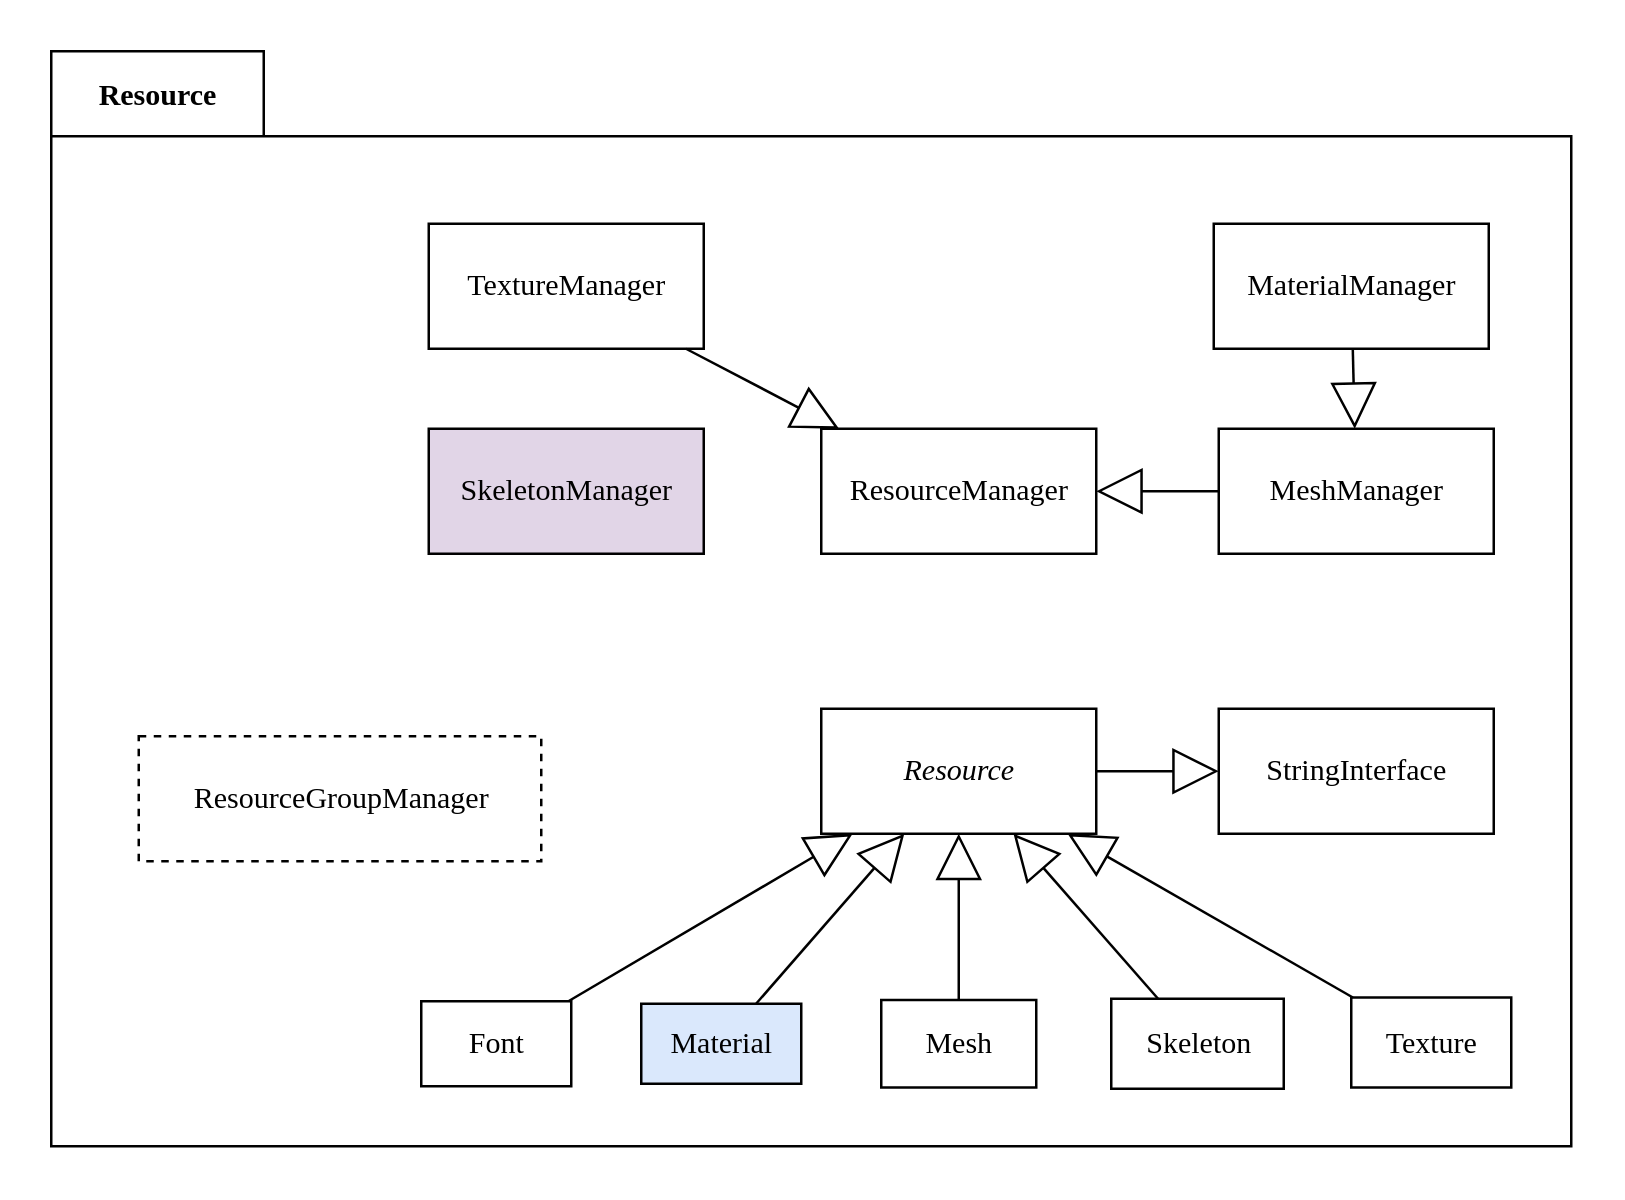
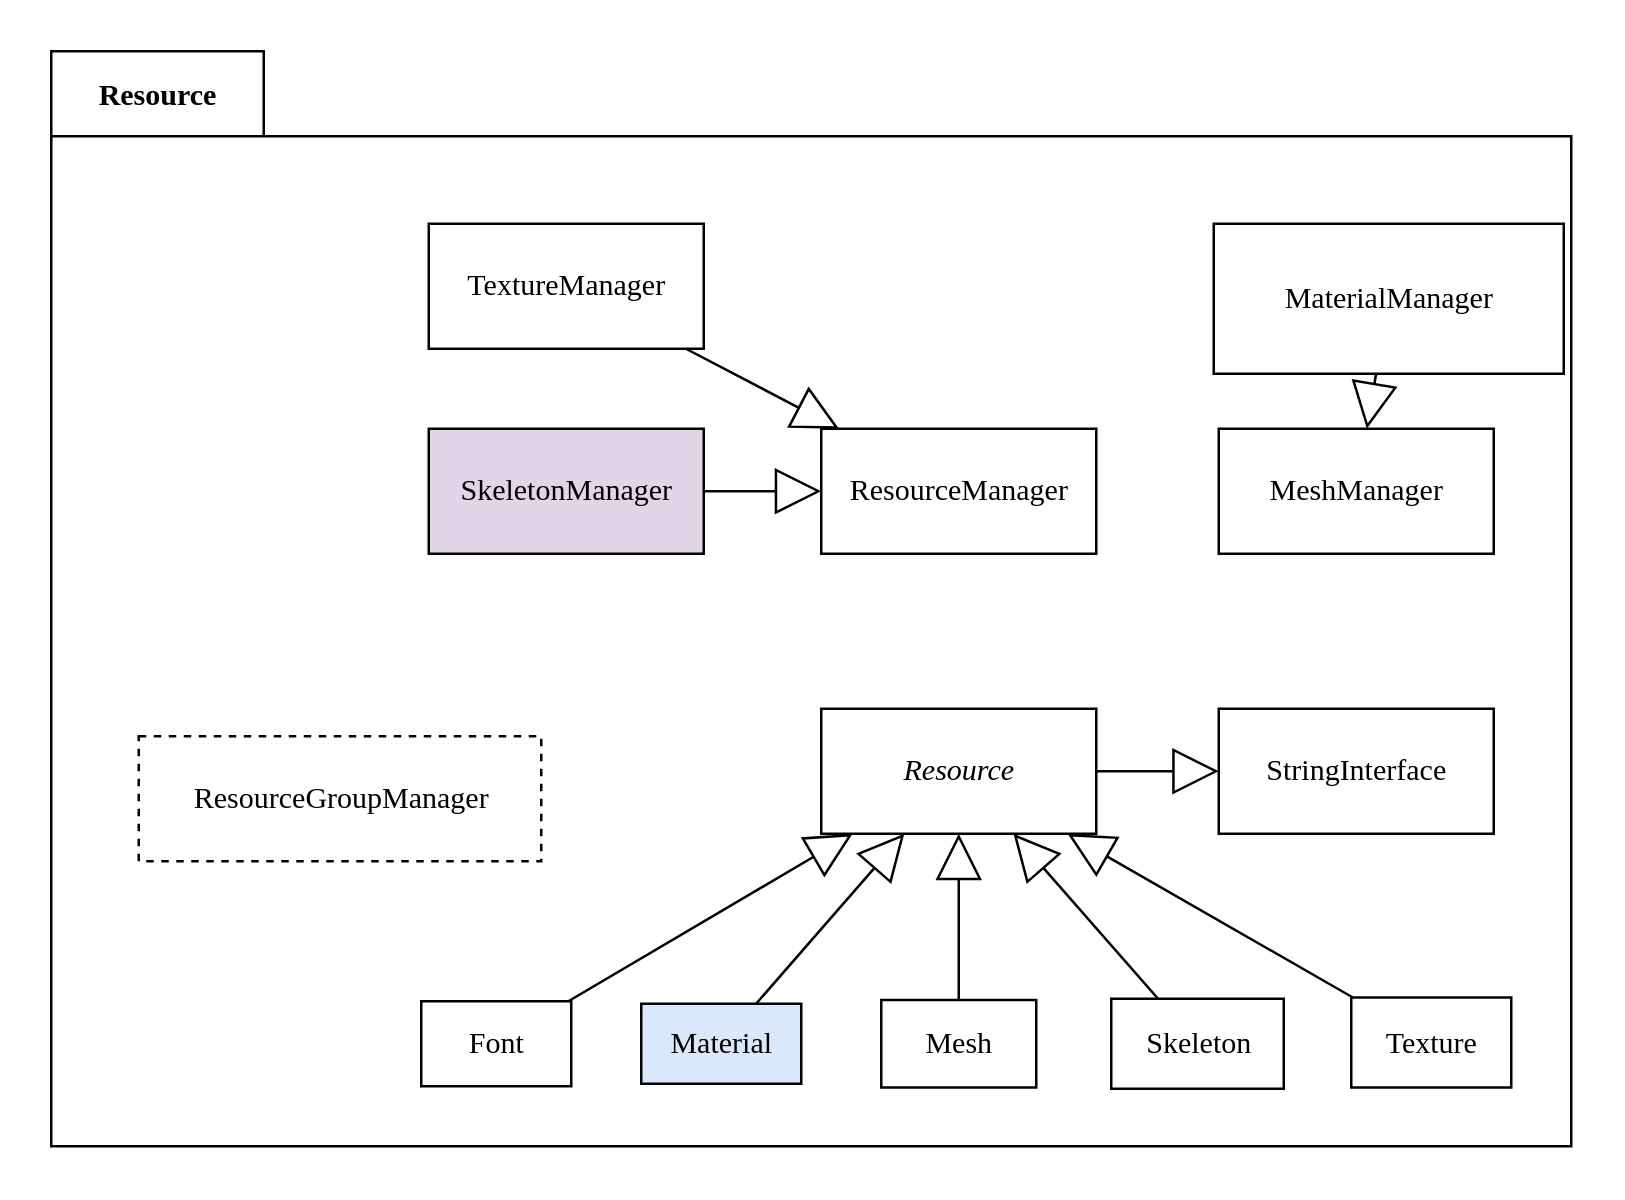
  <mxCell id="0" />
  <mxCell id="1" parent="0" />
  <mxCell id="2" value="" style="shape=folder;fontStyle=1;spacingTop=10;tabWidth=85;tabHeight=34;tabPosition=left;html=1;fontFamily=Comic Sans MS;" parent="1" vertex="1"><mxGeometry x="20" y="20" width="608" height="438" as="geometry" /></mxCell>
  <mxCell id="3" value="Resource" style="html=1;fontStyle=2;fontFamily=Comic Sans MS;" parent="1" vertex="1"><mxGeometry x="328" y="283" width="110" height="50" as="geometry" /></mxCell>
  <mxCell id="4" value="Font" style="html=1;fontFamily=Comic Sans MS;" parent="1" vertex="1"><mxGeometry x="168" y="400" width="60" height="34" as="geometry" /></mxCell>
  <mxCell id="5" value="Material" style="html=1;fontFamily=Comic Sans MS;fillColor=#dae8fc;" parent="1" vertex="1"><mxGeometry x="256" y="401" width="64" height="32" as="geometry" /></mxCell>
  <mxCell id="6" value="Mesh" style="html=1;fontFamily=Comic Sans MS;" parent="1" vertex="1"><mxGeometry x="352" y="399.5" width="62" height="35" as="geometry" /></mxCell>
  <mxCell id="7" value="Skeleton" style="html=1;fontFamily=Comic Sans MS;" parent="1" vertex="1"><mxGeometry x="444" y="399" width="69" height="36" as="geometry" /></mxCell>
  <mxCell id="8" value="Texture" style="html=1;fontFamily=Comic Sans MS;" parent="1" vertex="1"><mxGeometry x="540" y="398.5" width="64" height="36" as="geometry" /></mxCell>
  <mxCell id="9" value="" style="endArrow=block;endSize=16;endFill=0;html=1;fontFamily=Comic Sans MS;" parent="1" source="4" target="3" edge="1"><mxGeometry width="160" relative="1" as="geometry"><mxPoint x="97" y="295" as="sourcePoint" /><mxPoint x="257" y="295" as="targetPoint" /></mxGeometry></mxCell>
  <mxCell id="10" value="" style="endArrow=block;endSize=16;endFill=0;html=1;fontFamily=Comic Sans MS;" parent="1" source="5" target="3" edge="1"><mxGeometry width="160" relative="1" as="geometry"><mxPoint x="242" y="274" as="sourcePoint" /><mxPoint x="402" y="274" as="targetPoint" /></mxGeometry></mxCell>
  <mxCell id="11" value="" style="endArrow=block;endSize=16;endFill=0;html=1;fontFamily=Comic Sans MS;" parent="1" source="6" target="3" edge="1"><mxGeometry width="160" relative="1" as="geometry"><mxPoint x="242" y="274" as="sourcePoint" /><mxPoint x="402" y="274" as="targetPoint" /></mxGeometry></mxCell>
  <mxCell id="12" value="" style="endArrow=block;endSize=16;endFill=0;html=1;fontFamily=Comic Sans MS;" parent="1" source="7" target="3" edge="1"><mxGeometry width="160" relative="1" as="geometry"><mxPoint x="242" y="274" as="sourcePoint" /><mxPoint x="402" y="274" as="targetPoint" /></mxGeometry></mxCell>
  <mxCell id="13" value="" style="endArrow=block;endSize=16;endFill=0;html=1;fontFamily=Comic Sans MS;" parent="1" source="8" target="3" edge="1"><mxGeometry width="160" relative="1" as="geometry"><mxPoint x="242" y="274" as="sourcePoint" /><mxPoint x="402" y="274" as="targetPoint" /></mxGeometry></mxCell>
  <mxCell id="14" value="ResourceManager" style="html=1;fontFamily=Comic Sans MS;" parent="1" vertex="1"><mxGeometry x="328" y="171" width="110" height="50" as="geometry" /></mxCell>
- <mxCell id="15" value="MaterialManager" style="html=1;fontFamily=Comic Sans MS;" parent="1" vertex="1"><mxGeometry x="485" y="89" width="110" height="50" as="geometry" /></mxCell>
+ <mxCell id="15" value="MaterialManager" style="html=1;fontFamily=Comic Sans MS;" parent="1" vertex="1"><mxGeometry x="485" y="89" width="140" height="60" as="geometry" /></mxCell>
  <mxCell id="16" value="MeshManager" style="html=1;fontFamily=Comic Sans MS;" parent="1" vertex="1"><mxGeometry x="487" y="171" width="110" height="50" as="geometry" /></mxCell>
  <mxCell id="17" value="SkeletonManager" style="html=1;fontFamily=Comic Sans MS;fillColor=#e1d5e7;" parent="1" vertex="1"><mxGeometry x="171" y="171" width="110" height="50" as="geometry" /></mxCell>
  <mxCell id="18" value="TextureManager" style="html=1;fontFamily=Comic Sans MS;" parent="1" vertex="1"><mxGeometry x="171" y="89" width="110" height="50" as="geometry" /></mxCell>
  <mxCell id="19" value="" style="endArrow=block;endSize=16;endFill=0;html=1;fontFamily=Comic Sans MS;" parent="1" source="18" target="14" edge="1"><mxGeometry width="160" relative="1" as="geometry"><mxPoint x="84" y="174" as="sourcePoint" /><mxPoint x="244" y="174" as="targetPoint" /></mxGeometry></mxCell>
+ <mxCell id="20" value="" style="endArrow=block;endSize=16;endFill=0;html=1;fontFamily=Comic Sans MS;" parent="1" source="17" target="14" edge="1"><mxGeometry width="160" relative="1" as="geometry"><mxPoint x="84" y="174" as="sourcePoint" /><mxPoint x="244" y="174" as="targetPoint" /></mxGeometry></mxCell>
  <mxCell id="21" value="" style="endArrow=block;endSize=16;endFill=0;html=1;fontFamily=Comic Sans MS;" parent="1" source="15" target="16" edge="1"><mxGeometry width="160" relative="1" as="geometry"><mxPoint x="84" y="174" as="sourcePoint" /><mxPoint x="244" y="174" as="targetPoint" /></mxGeometry></mxCell>
- <mxCell id="22" value="" style="endArrow=block;endSize=16;endFill=0;html=1;fontFamily=Comic Sans MS;" parent="1" source="16" target="14" edge="1"><mxGeometry width="160" relative="1" as="geometry"><mxPoint x="84" y="174" as="sourcePoint" /><mxPoint x="244" y="174" as="targetPoint" /></mxGeometry></mxCell>
  <mxCell id="23" value="StringInterface" style="html=1;fontFamily=Comic Sans MS;" parent="1" vertex="1"><mxGeometry x="487" y="283" width="110" height="50" as="geometry" /></mxCell>
  <mxCell id="24" value="" style="endArrow=block;endSize=16;endFill=0;html=1;fontFamily=Comic Sans MS;" parent="1" source="3" target="23" edge="1"><mxGeometry width="160" relative="1" as="geometry"><mxPoint x="84" y="174" as="sourcePoint" /><mxPoint x="244" y="174" as="targetPoint" /></mxGeometry></mxCell>
  <mxCell id="25" value="Resource" style="text;align=center;fontStyle=1;verticalAlign=middle;spacingLeft=3;spacingRight=3;strokeColor=none;rotatable=0;points=[[0,0.5],[1,0.5]];portConstraint=eastwest;fontFamily=Comic Sans MS;" parent="1" vertex="1"><mxGeometry x="23" y="24" width="80" height="26" as="geometry" /></mxCell>
  <mxCell id="26" value="ResourceGroupManager" style="html=1;fontFamily=Comic Sans MS;dashed=1;" parent="1" vertex="1"><mxGeometry x="55" y="294" width="161" height="50" as="geometry" /></mxCell>
